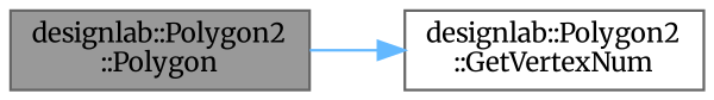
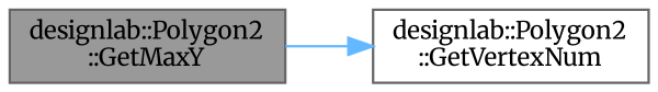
  digraph {
    rankdir=LR
    fontname=Merriweather
    node [fontname=Merriweather fontsize=10 shape=box style=filled]
-   n1 [color=gray40 fillcolor=grey60 fontcolor=black height=0.2 label="designlab::Polygon2\l::Polygon" width=0.4]
+   n1 [color=gray40 fillcolor=grey60 fontcolor=black height=0.2 label="designlab::Polygon2\l::GetMaxY" width=0.4]
    n2 [color=grey40 fillcolor=white height=0.2 label="designlab::Polygon2\l::GetVertexNum" width=0.4]
    n1 -> n2 [color=steelblue1 fontname=Merriweather fontsize=10 labelfontname=Helvetica labelfontsize=10 style=solid]
  }
